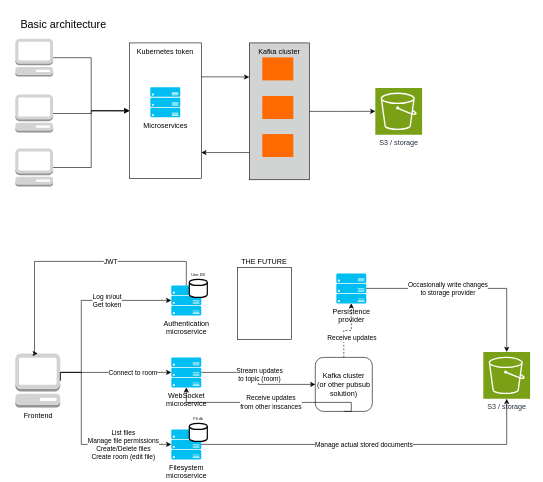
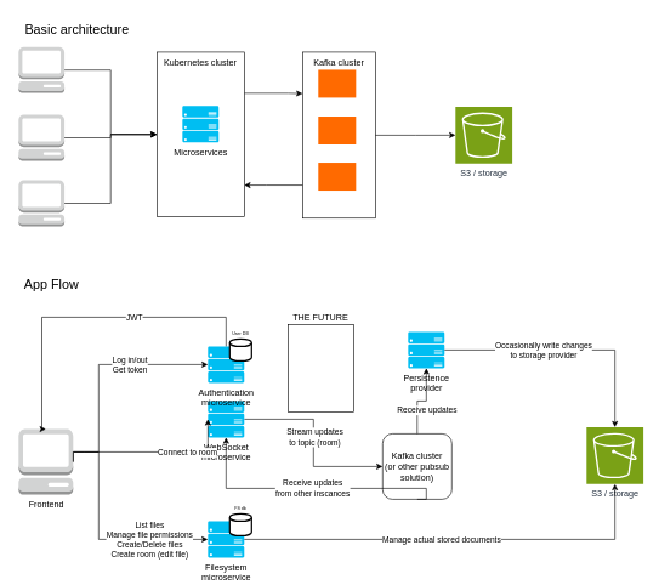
  <mxCell id="0" />
  <mxCell id="1" parent="0" />
  <mxCell id="2" value="" style="outlineConnect=0;dashed=0;verticalLabelPosition=bottom;verticalAlign=top;align=center;html=1;shape=mxgraph.aws3.management_console;fillColor=#D2D3D3;gradientColor=none;" vertex="1" parent="1"><mxGeometry x="25" y="64" width="63" height="63" as="geometry" /></mxCell>
  <mxCell id="3" value="" style="outlineConnect=0;dashed=0;verticalLabelPosition=bottom;verticalAlign=top;align=center;html=1;shape=mxgraph.aws3.management_console;fillColor=#D2D3D3;gradientColor=none;" vertex="1" parent="1"><mxGeometry x="25" y="157" width="63" height="63" as="geometry" /></mxCell>
  <mxCell id="4" value="" style="outlineConnect=0;dashed=0;verticalLabelPosition=bottom;verticalAlign=top;align=center;html=1;shape=mxgraph.aws3.management_console;fillColor=#D2D3D3;gradientColor=none;" vertex="1" parent="1"><mxGeometry x="25" y="247" width="63" height="63" as="geometry" /></mxCell>
  <mxCell id="5" style="edgeStyle=orthogonalEdgeStyle;rounded=0;orthogonalLoop=1;jettySize=auto;html=1;entryX=0;entryY=0.5;entryDx=0;entryDy=0;" edge="1" parent="1" source="3" target="9"><mxGeometry relative="1" as="geometry"><mxPoint x="335" y="189" as="targetPoint" /></mxGeometry></mxCell>
  <mxCell id="6" style="edgeStyle=orthogonalEdgeStyle;rounded=0;orthogonalLoop=1;jettySize=auto;html=1;entryX=0;entryY=0.5;entryDx=0;entryDy=0;" edge="1" parent="1" source="2" target="9"><mxGeometry relative="1" as="geometry"><mxPoint x="185" y="188.5" as="targetPoint" /></mxGeometry></mxCell>
  <mxCell id="7" style="edgeStyle=orthogonalEdgeStyle;rounded=0;orthogonalLoop=1;jettySize=auto;html=1;entryX=0;entryY=0.5;entryDx=0;entryDy=0;" edge="1" parent="1" source="4" target="9"><mxGeometry relative="1" as="geometry"><mxPoint x="185" y="188.5" as="targetPoint" /></mxGeometry></mxCell>
  <mxCell id="8" style="edgeStyle=orthogonalEdgeStyle;rounded=0;orthogonalLoop=1;jettySize=auto;html=1;entryX=0;entryY=0.25;entryDx=0;entryDy=0;exitX=1;exitY=0.25;exitDx=0;exitDy=0;" edge="1" parent="1" source="9" target="11"><mxGeometry relative="1" as="geometry"><Array as="points"><mxPoint x="395" y="127" /></Array></mxGeometry></mxCell>
- <mxCell id="9" value="Kubernetes token" style="rounded=0;whiteSpace=wrap;html=1;verticalAlign=top;" vertex="1" parent="1"><mxGeometry x="215" y="70.87" width="120" height="226.13" as="geometry" /></mxCell>
+ <mxCell id="9" value="Kubernetes cluster" style="rounded=0;whiteSpace=wrap;html=1;verticalAlign=top;" vertex="1" parent="1"><mxGeometry x="215" y="70.87" width="120" height="226.13" as="geometry" /></mxCell>
  <mxCell id="10" value="" style="group" vertex="1" connectable="0" parent="1"><mxGeometry x="415" y="70.87" width="100" height="228.06" as="geometry" /></mxCell>
- <mxCell id="11" value="Kafka cluster" style="rounded=0;whiteSpace=wrap;html=1;verticalAlign=top;movable=1;resizable=1;rotatable=1;deletable=1;editable=1;locked=0;connectable=1;fillColor=#d2d3d3;" vertex="1" parent="10"><mxGeometry width="100" height="228.06" as="geometry" /></mxCell>
+ <mxCell id="11" value="Kafka cluster" style="rounded=0;whiteSpace=wrap;html=1;verticalAlign=top;movable=1;resizable=1;rotatable=1;deletable=1;editable=1;locked=0;connectable=1;" vertex="1" parent="10"><mxGeometry width="100" height="228.06" as="geometry" /></mxCell>
  <mxCell id="12" value="" style="points=[];aspect=fixed;html=1;align=center;shadow=0;dashed=0;fillColor=#FF6A00;strokeColor=none;shape=mxgraph.alibaba_cloud.kafka;movable=1;resizable=1;rotatable=1;deletable=1;editable=1;locked=0;connectable=1;" vertex="1" parent="10"><mxGeometry x="21.65" y="24.174" width="51.724" height="38.314" as="geometry" /></mxCell>
  <mxCell id="13" value="" style="points=[];aspect=fixed;html=1;align=center;shadow=0;dashed=0;fillColor=#FF6A00;strokeColor=none;shape=mxgraph.alibaba_cloud.kafka;movable=1;resizable=1;rotatable=1;deletable=1;editable=1;locked=0;connectable=1;" vertex="1" parent="10"><mxGeometry x="21.65" y="88.487" width="51.724" height="38.314" as="geometry" /></mxCell>
  <mxCell id="14" value="" style="points=[];aspect=fixed;html=1;align=center;shadow=0;dashed=0;fillColor=#FF6A00;strokeColor=none;shape=mxgraph.alibaba_cloud.kafka;movable=1;resizable=1;rotatable=1;deletable=1;editable=1;locked=0;connectable=1;" vertex="1" parent="10"><mxGeometry x="21.65" y="151.888" width="51.724" height="38.314" as="geometry" /></mxCell>
  <mxCell id="15" value="S3 / storage" style="sketch=0;points=[[0,0,0],[0.25,0,0],[0.5,0,0],[0.75,0,0],[1,0,0],[0,1,0],[0.25,1,0],[0.5,1,0],[0.75,1,0],[1,1,0],[0,0.25,0],[0,0.5,0],[0,0.75,0],[1,0.25,0],[1,0.5,0],[1,0.75,0]];outlineConnect=0;fontColor=#232F3E;fillColor=#7AA116;strokeColor=#ffffff;dashed=0;verticalLabelPosition=bottom;verticalAlign=top;align=center;html=1;fontSize=12;fontStyle=0;aspect=fixed;shape=mxgraph.aws4.resourceIcon;resIcon=mxgraph.aws4.s3;" vertex="1" parent="1"><mxGeometry x="625" y="145.9" width="78" height="78" as="geometry" /></mxCell>
  <mxCell id="16" style="edgeStyle=orthogonalEdgeStyle;rounded=0;orthogonalLoop=1;jettySize=auto;html=1;" edge="1" parent="1" source="11" target="15"><mxGeometry relative="1" as="geometry" /></mxCell>
+ <mxCell id="17" value="App Flow" style="text;html=1;align=center;verticalAlign=middle;resizable=0;points=[];autosize=1;strokeColor=none;fillColor=none;fontSize=18;" vertex="1" parent="1"><mxGeometry x="20" y="370" width="100" height="40" as="geometry" /></mxCell>
  <mxCell id="18" value="&lt;font style=&quot;font-size: 18px;&quot;&gt;Basic architecture&lt;/font&gt;" style="text;html=1;align=center;verticalAlign=middle;resizable=0;points=[];autosize=1;strokeColor=none;fillColor=none;" vertex="1" parent="1"><mxGeometry x="20" y="20" width="170" height="40" as="geometry" /></mxCell>
  <mxCell id="19" style="edgeStyle=orthogonalEdgeStyle;rounded=0;orthogonalLoop=1;jettySize=auto;html=1;entryX=0;entryY=0.5;entryDx=0;entryDy=0;" edge="1" parent="1" source="21" target="28"><mxGeometry relative="1" as="geometry" /></mxCell>
  <mxCell id="20" value="Stream updates&lt;div&gt;to topic (room)&lt;/div&gt;" style="edgeLabel;html=1;align=center;verticalAlign=middle;resizable=0;points=[];" vertex="1" connectable="0" parent="19"><mxGeometry x="-0.07" y="1" relative="1" as="geometry"><mxPoint as="offset" /></mxGeometry></mxCell>
- <mxCell id="21" value="WebSocket&lt;div&gt;microservice&lt;/div&gt;" style="verticalLabelPosition=bottom;html=1;verticalAlign=top;align=center;strokeColor=none;fillColor=#00BEF2;shape=mxgraph.azure.server_rack;" vertex="1" parent="1"><mxGeometry x="285" y="595" width="50" height="50" as="geometry" /></mxCell>
+ <mxCell id="21" value="WebSocket&lt;div&gt;microservice&lt;/div&gt;" style="verticalLabelPosition=bottom;html=1;verticalAlign=top;align=center;strokeColor=none;fillColor=#00BEF2;shape=mxgraph.azure.server_rack;" vertex="1" parent="1"><mxGeometry x="285" y="550" width="50" height="50" as="geometry" /></mxCell>
  <mxCell id="22" value="Microservices" style="verticalLabelPosition=bottom;html=1;verticalAlign=top;align=center;strokeColor=none;fillColor=#00BEF2;shape=mxgraph.azure.server_rack;" vertex="1" parent="1"><mxGeometry x="250" y="144.94" width="50" height="50" as="geometry" /></mxCell>
  <mxCell id="23" style="edgeStyle=orthogonalEdgeStyle;rounded=0;orthogonalLoop=1;jettySize=auto;html=1;entryX=0;entryY=0.5;entryDx=0;entryDy=0;entryPerimeter=0;exitX=1;exitY=0.5;exitDx=0;exitDy=0;exitPerimeter=0;" edge="1" parent="1" source="27" target="21"><mxGeometry relative="1" as="geometry"><mxPoint x="117.78" y="477.75" as="sourcePoint" /><Array as="points"><mxPoint x="115" y="620" /><mxPoint x="115" y="620" /></Array></mxGeometry></mxCell>
  <mxCell id="24" value="Connect to room" style="edgeLabel;html=1;align=center;verticalAlign=middle;resizable=0;points=[];" vertex="1" connectable="0" parent="23"><mxGeometry x="0.592" relative="1" as="geometry"><mxPoint x="-24" as="offset" /></mxGeometry></mxCell>
  <mxCell id="25" style="edgeStyle=orthogonalEdgeStyle;rounded=0;orthogonalLoop=1;jettySize=auto;html=1;entryX=0;entryY=0.5;entryDx=0;entryDy=0;entryPerimeter=0;exitX=1;exitY=0.5;exitDx=0;exitDy=0;exitPerimeter=0;" edge="1" parent="1" source="27" target="40"><mxGeometry relative="1" as="geometry"><mxPoint x="117.78" y="477.75" as="sourcePoint" /><Array as="points"><mxPoint x="135" y="620" /><mxPoint x="135" y="500" /></Array></mxGeometry></mxCell>
  <mxCell id="26" value="Log in/out&lt;div&gt;Get token&lt;/div&gt;" style="edgeLabel;html=1;align=center;verticalAlign=middle;resizable=0;points=[];" vertex="1" connectable="0" parent="25"><mxGeometry x="0.483" y="-1" relative="1" as="geometry"><mxPoint x="-25" y="-1" as="offset" /></mxGeometry></mxCell>
  <mxCell id="27" value="Frontend" style="outlineConnect=0;dashed=0;verticalLabelPosition=bottom;verticalAlign=top;align=center;html=1;shape=mxgraph.aws3.management_console;fillColor=#D2D3D3;gradientColor=none;" vertex="1" parent="1"><mxGeometry x="25" y="588.5" width="75" height="90" as="geometry" /></mxCell>
  <mxCell id="28" value="Kafka cluster&lt;br&gt;(or other pubsub solution)" style="rounded=1;whiteSpace=wrap;html=1;" vertex="1" parent="1"><mxGeometry x="525" y="595" width="95" height="90" as="geometry" /></mxCell>
  <mxCell id="29" style="edgeStyle=orthogonalEdgeStyle;rounded=0;orthogonalLoop=1;jettySize=auto;html=1;entryX=0.5;entryY=1;entryDx=0;entryDy=0;entryPerimeter=0;exitX=0.5;exitY=1;exitDx=0;exitDy=0;" edge="1" parent="1" source="28" target="21"><mxGeometry relative="1" as="geometry"><Array as="points"><mxPoint x="585" y="670" /><mxPoint x="310" y="670" /></Array></mxGeometry></mxCell>
  <mxCell id="30" value="Receive updates&lt;div&gt;from other inscances&lt;/div&gt;" style="edgeLabel;html=1;align=center;verticalAlign=middle;resizable=0;points=[];" vertex="1" connectable="0" parent="29"><mxGeometry x="-0.012" y="-1" relative="1" as="geometry"><mxPoint as="offset" /></mxGeometry></mxCell>
  <mxCell id="31" style="edgeStyle=orthogonalEdgeStyle;rounded=0;orthogonalLoop=1;jettySize=auto;html=1;entryX=1;entryY=0.808;entryDx=0;entryDy=0;entryPerimeter=0;" edge="1" parent="1" source="11" target="9"><mxGeometry relative="1" as="geometry"><Array as="points"><mxPoint x="365" y="254" /></Array></mxGeometry></mxCell>
  <mxCell id="32" value="Persistence&lt;div&gt;provider&lt;/div&gt;" style="verticalLabelPosition=bottom;html=1;verticalAlign=top;align=center;strokeColor=none;fillColor=#00BEF2;shape=mxgraph.azure.server_rack;" vertex="1" parent="1"><mxGeometry x="560" y="455" width="50" height="50" as="geometry" /></mxCell>
- <mxCell id="33" style="edgeStyle=orthogonalEdgeStyle;rounded=0;orthogonalLoop=1;jettySize=auto;html=1;entryX=0.5;entryY=1;entryDx=0;entryDy=0;entryPerimeter=0;dashed=1;" edge="1" parent="1" source="28" target="32"><mxGeometry relative="1" as="geometry"><Array as="points" /></mxGeometry></mxCell>
+ <mxCell id="33" style="edgeStyle=orthogonalEdgeStyle;rounded=0;orthogonalLoop=1;jettySize=auto;html=1;entryX=0.5;entryY=1;entryDx=0;entryDy=0;entryPerimeter=0;" edge="1" parent="1" source="28" target="32"><mxGeometry relative="1" as="geometry"><Array as="points" /></mxGeometry></mxCell>
  <mxCell id="34" value="Receive updates" style="edgeLabel;html=1;align=center;verticalAlign=middle;resizable=0;points=[];" vertex="1" connectable="0" parent="33"><mxGeometry x="0.219" y="-1" relative="1" as="geometry"><mxPoint x="-1" y="17" as="offset" /></mxGeometry></mxCell>
  <mxCell id="35" value="S3 / storage" style="sketch=0;points=[[0,0,0],[0.25,0,0],[0.5,0,0],[0.75,0,0],[1,0,0],[0,1,0],[0.25,1,0],[0.5,1,0],[0.75,1,0],[1,1,0],[0,0.25,0],[0,0.5,0],[0,0.75,0],[1,0.25,0],[1,0.5,0],[1,0.75,0]];outlineConnect=0;fontColor=#232F3E;fillColor=#7AA116;strokeColor=#ffffff;dashed=0;verticalLabelPosition=bottom;verticalAlign=top;align=center;html=1;fontSize=12;fontStyle=0;aspect=fixed;shape=mxgraph.aws4.resourceIcon;resIcon=mxgraph.aws4.s3;" vertex="1" parent="1"><mxGeometry x="805" y="586" width="78" height="78" as="geometry" /></mxCell>
  <mxCell id="36" style="edgeStyle=orthogonalEdgeStyle;rounded=0;orthogonalLoop=1;jettySize=auto;html=1;exitX=1;exitY=0.5;exitDx=0;exitDy=0;exitPerimeter=0;entryX=0.5;entryY=0;entryDx=0;entryDy=0;entryPerimeter=0;" edge="1" parent="1" source="32" target="35"><mxGeometry relative="1" as="geometry"><mxPoint x="864" y="585" as="targetPoint" /><Array as="points"><mxPoint x="844" y="480" /></Array></mxGeometry></mxCell>
  <mxCell id="37" value="Occasionally write changes&lt;div&gt;to storage provider&lt;/div&gt;" style="edgeLabel;html=1;align=center;verticalAlign=middle;resizable=0;points=[];" vertex="1" connectable="0" parent="36"><mxGeometry x="-0.121" relative="1" as="geometry"><mxPoint x="-14" as="offset" /></mxGeometry></mxCell>
  <mxCell id="38" value="Filesystem&lt;div&gt;microservice&lt;/div&gt;" style="verticalLabelPosition=bottom;html=1;verticalAlign=top;align=center;strokeColor=none;fillColor=#00BEF2;shape=mxgraph.azure.server_rack;" vertex="1" parent="1"><mxGeometry x="285" y="715" width="50" height="50" as="geometry" /></mxCell>
  <mxCell id="39" value="" style="group" vertex="1" connectable="0" parent="1"><mxGeometry x="285" y="465" width="60" height="60" as="geometry" /></mxCell>
  <mxCell id="40" value="Authentication&lt;div&gt;microservice&lt;/div&gt;" style="verticalLabelPosition=bottom;html=1;verticalAlign=top;align=center;strokeColor=none;fillColor=#00BEF2;shape=mxgraph.azure.server_rack;" vertex="1" parent="39"><mxGeometry y="10" width="50" height="50" as="geometry" /></mxCell>
  <mxCell id="41" value="&lt;font style=&quot;font-size: 6px;&quot;&gt;User DB&lt;/font&gt;" style="strokeWidth=2;html=1;shape=mxgraph.flowchart.database;whiteSpace=wrap;verticalAlign=bottom;horizontal=1;labelPosition=center;verticalLabelPosition=top;align=center;" vertex="1" parent="39"><mxGeometry x="30" width="30" height="30" as="geometry" /></mxCell>
  <mxCell id="42" style="edgeStyle=orthogonalEdgeStyle;rounded=0;orthogonalLoop=1;jettySize=auto;html=1;entryX=0;entryY=0.5;entryDx=0;entryDy=0;entryPerimeter=0;exitX=1;exitY=0.5;exitDx=0;exitDy=0;exitPerimeter=0;" edge="1" parent="1" source="27" target="38"><mxGeometry relative="1" as="geometry"><Array as="points"><mxPoint x="135" y="620" /><mxPoint x="135" y="740" /></Array></mxGeometry></mxCell>
  <mxCell id="43" value="List files&lt;div&gt;Manage file permissions&lt;/div&gt;&lt;div&gt;Create/Delete files&lt;/div&gt;&lt;div&gt;Create room (edit file)&lt;/div&gt;" style="edgeLabel;html=1;align=center;verticalAlign=middle;resizable=0;points=[];" vertex="1" connectable="0" parent="42"><mxGeometry x="0.723" y="-1" relative="1" as="geometry"><mxPoint x="-36" y="-1" as="offset" /></mxGeometry></mxCell>
  <mxCell id="44" style="edgeStyle=orthogonalEdgeStyle;rounded=0;orthogonalLoop=1;jettySize=auto;html=1;entryX=0.5;entryY=1;entryDx=0;entryDy=0;entryPerimeter=0;" edge="1" parent="1" source="38" target="35"><mxGeometry relative="1" as="geometry" /></mxCell>
  <mxCell id="45" value="Manage actual stored documents" style="edgeLabel;html=1;align=center;verticalAlign=middle;resizable=0;points=[];" vertex="1" connectable="0" parent="44"><mxGeometry x="-0.328" y="-2" relative="1" as="geometry"><mxPoint x="73" y="-2" as="offset" /></mxGeometry></mxCell>
  <mxCell id="46" style="edgeStyle=orthogonalEdgeStyle;rounded=0;orthogonalLoop=1;jettySize=auto;html=1;entryX=0.5;entryY=0;entryDx=0;entryDy=0;entryPerimeter=0;" edge="1" parent="1" source="40" target="27"><mxGeometry relative="1" as="geometry"><Array as="points"><mxPoint x="310" y="435" /><mxPoint x="57" y="435" /></Array></mxGeometry></mxCell>
  <mxCell id="47" value="JWT" style="edgeLabel;html=1;align=center;verticalAlign=middle;resizable=0;points=[];" vertex="1" connectable="0" parent="46"><mxGeometry x="-0.168" relative="1" as="geometry"><mxPoint x="21" as="offset" /></mxGeometry></mxCell>
  <mxCell id="48" value="THE FUTURE" style="rounded=0;whiteSpace=wrap;html=1;labelPosition=center;verticalLabelPosition=top;align=center;verticalAlign=bottom;" vertex="1" parent="1"><mxGeometry x="395" y="445" width="90" height="120" as="geometry" /></mxCell>
  <mxCell id="49" value="&lt;font style=&quot;font-size: 6px;&quot;&gt;FS db&lt;/font&gt;" style="strokeWidth=2;html=1;shape=mxgraph.flowchart.database;whiteSpace=wrap;labelPosition=center;verticalLabelPosition=top;align=center;verticalAlign=bottom;" vertex="1" parent="1"><mxGeometry x="315" y="705" width="30" height="30" as="geometry" /></mxCell>
